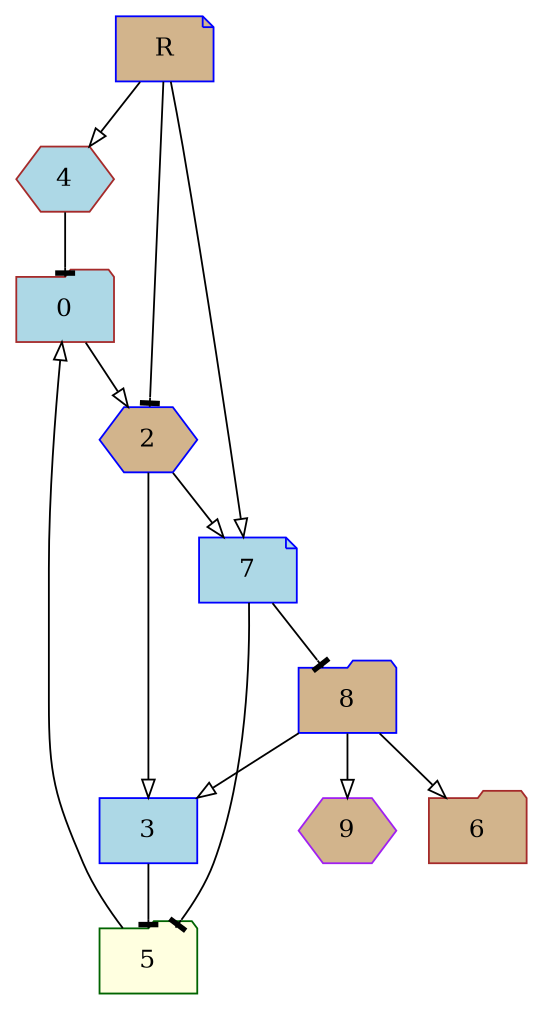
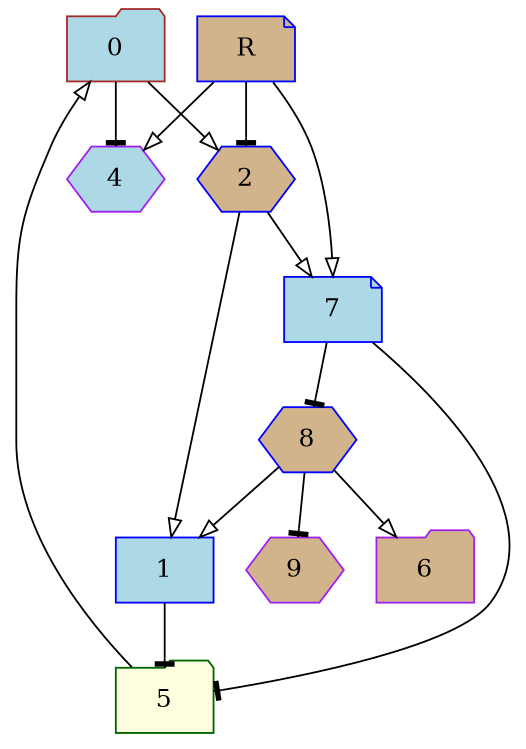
  digraph {
    node [color=blue fillcolor=tan shape=folder style=filled]
    edge [arrowhead=onormal]
    n1 [color=brown fillcolor=lightblue label=0]
    2 [shape=hexagon]
-   4 [color=brown fillcolor=lightblue shape=hexagon]
-   3 [fillcolor=lightblue shape=box]
+   4 [color=purple fillcolor=lightblue shape=hexagon]
+   3 [fillcolor=lightblue shape=box label=1]
    7 [fillcolor=lightblue shape=note]
    5 [color=darkgreen fillcolor=lightyellow]
-   8
-   6 [color=brown]
+   8 [shape=hexagon]
+   6 [color=purple]
    9 [color=purple shape=hexagon]
    R [shape=note]
    n1 -> 2
-   4 -> n1 [arrowhead=tee]
+   n1 -> 4 [arrowhead=tee]
    2 -> 3
    2 -> 7
    3 -> 5 [arrowhead=tee]
    7 -> 5 [arrowhead=tee]
    7 -> 8 [arrowhead=tee]
    5 -> n1
    8 -> 3
    8 -> 6
-   8 -> 9
+   8 -> 9 [arrowhead=tee]
    R -> 2 [arrowhead=tee]
    R -> 4
    R -> 7
  }
